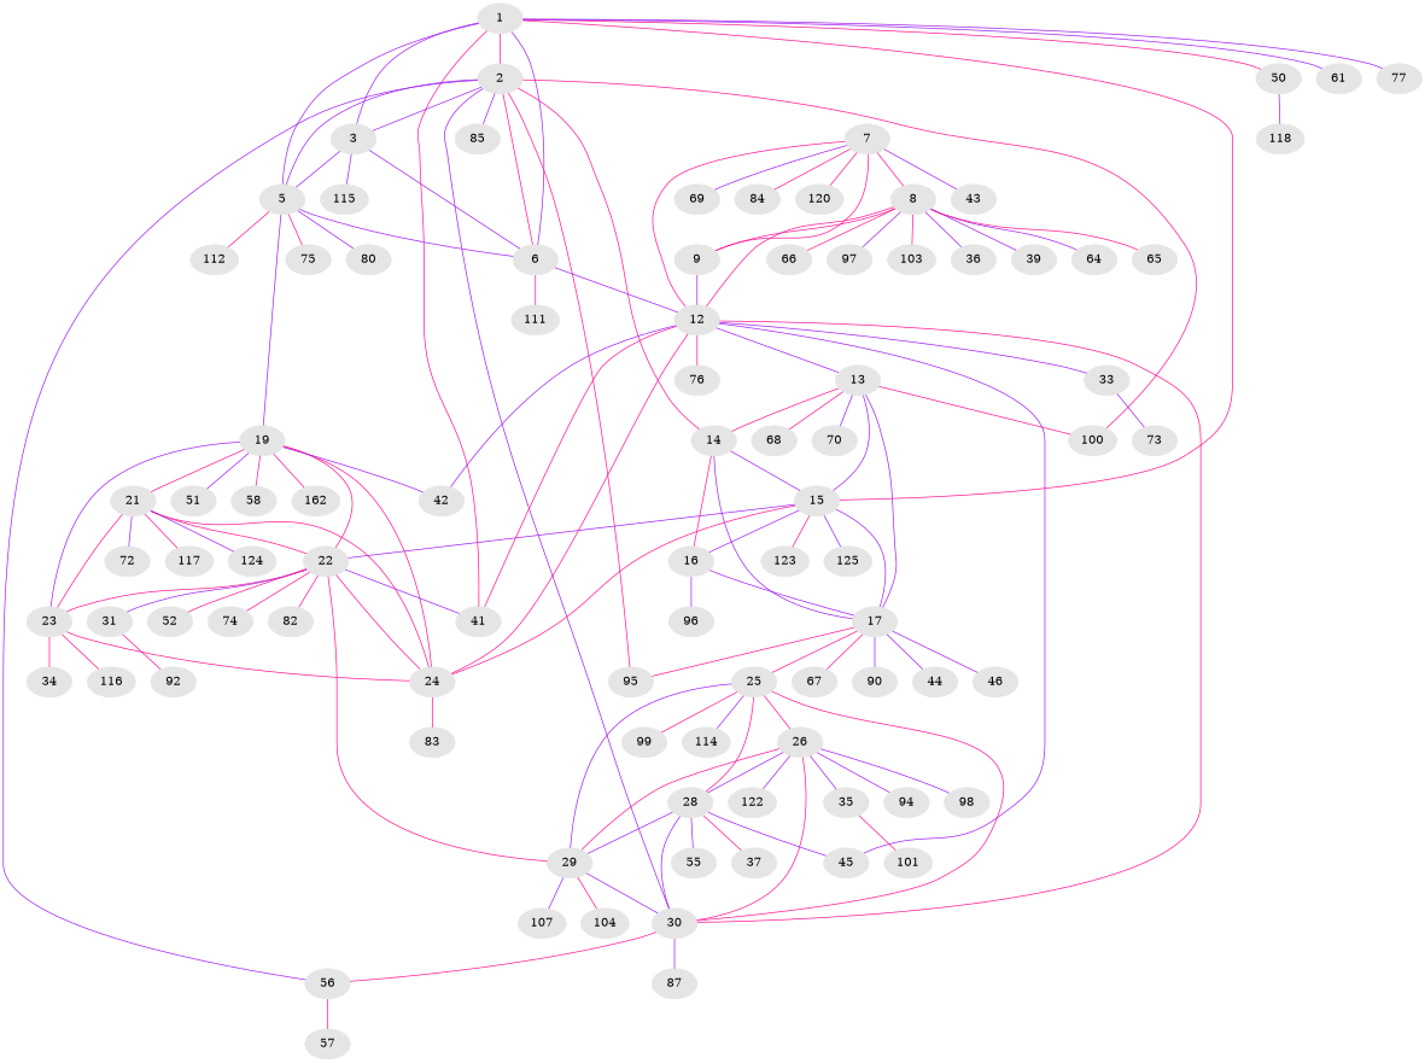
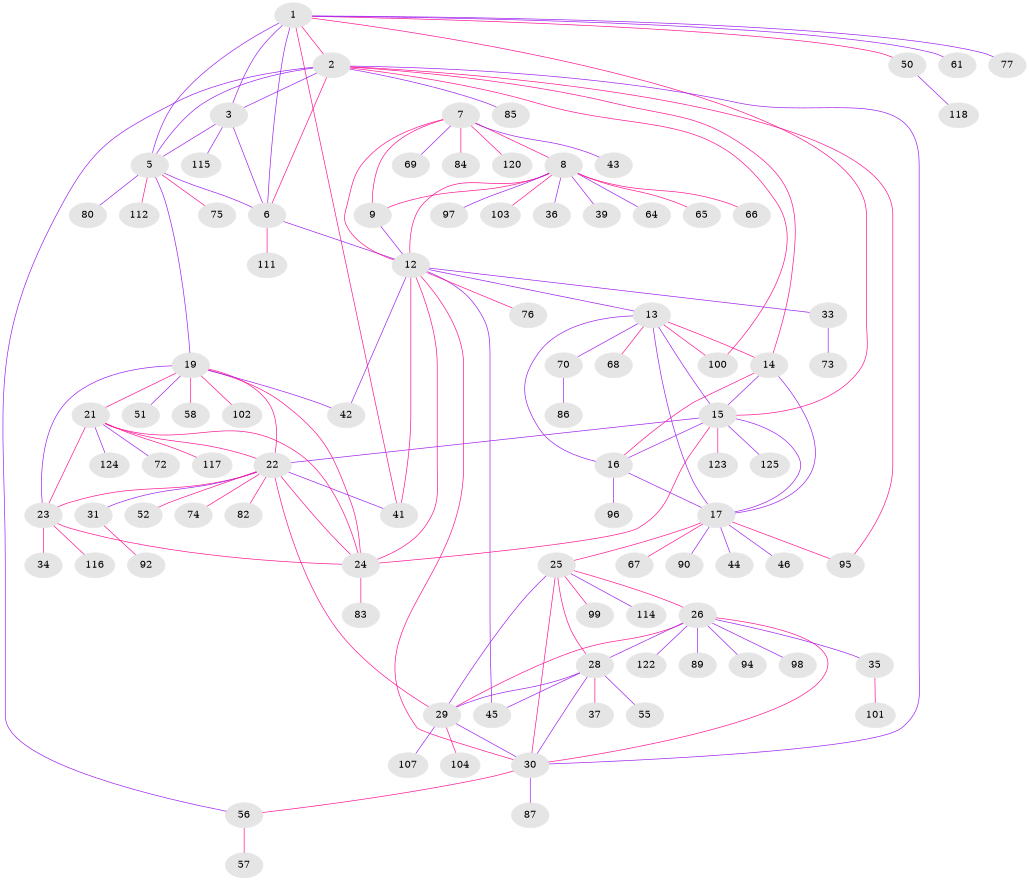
  graph {
    node [color=gray90 style=filled]
    edge [color=purple]
    1 [super="+4"]
    2 [super="+126"]
    3 [super="+48"]
    5 [super="+32"]
    6 [super="+78"]
    15 [super="+71"]
    41
    50 [super="+91"]
    61
    77
    14
    30 [super="+53"]
    56 [super="+113"]
    85
    95
    100
    115
    19 [super="+20"]
    75
    80
    112
    12 [super="+108"]
    111
    24 [super="+47"]
    16 [super="+63"]
    17 [super="+38"]
    22 [super="+54"]
    123
    125
    118
    87
    57
    42
    21 [super="+62"]
    23 [super="+110"]
    51
    58
-   102 [label=162]
+   102
    13 [super="+18"]
    33 [super="+40"]
    45 [super="+88"]
    76
    7 [super="+11"]
    8 [super="+10"]
    9 [super="+81"]
    43 [super="+49"]
    69
    84
    120
    36
    39
    64
    65 [super="+105"]
    66
    97
    103
    68
    70
    83
    73
    96
    25 [super="+27"]
    44
    46 [super="+121"]
    67
    90
+   86
    29 [super="+106"]
    31 [super="+119"]
    52
    74
    82
    26 [super="+60"]
    28 [super="+79"]
    99
    114
    72
    117
    124
    34 [super="+109"]
    116
    104
    107
    92
    35 [super="+93"]
+   89
    94
    98
    122
    37
    55 [super="+59"]
    101
    1 -- 2 [color=deeppink weight=2]
    1 -- 3 [weight=2]
    1 -- 5 [weight=2]
    1 -- 6 [weight=2]
    1 -- 15 [color=deeppink]
    1 -- 41 [color=deeppink]
    1 -- 50 [color=deeppink]
    1 -- 61
    1 -- 77
    2 -- 3
    2 -- 5
    2 -- 6 [color=deeppink]
    2 -- 14 [color=deeppink]
    2 -- 30
    2 -- 56
    2 -- 85
    2 -- 95 [color=deeppink]
    2 -- 100 [color=deeppink]
    3 -- 5
    3 -- 6
    3 -- 115
    5 -- 6
    5 -- 19
    5 -- 75 [color=deeppink]
    5 -- 80
    5 -- 112 [color=deeppink]
    6 -- 12
    6 -- 111 [color=deeppink]
    15 -- 24 [color=deeppink]
    15 -- 16
    15 -- 17
    15 -- 22
    15 -- 123 [color=deeppink]
    15 -- 125
    50 -- 118
    14 -- 15
    14 -- 16 [color=deeppink]
    14 -- 17
    30 -- 56 [color=deeppink]
    30 -- 87
    56 -- 57 [color=deeppink]
    19 -- 24 [color=deeppink weight=2]
    19 -- 22 [color=deeppink weight=2]
    19 -- 42
    19 -- 21 [color=deeppink weight=2]
    19 -- 23 [weight=2]
    19 -- 51
    19 -- 58 [color=deeppink]
    19 -- 102 [color=deeppink]
    12 -- 41 [color=deeppink]
    12 -- 30 [color=deeppink]
    12 -- 24 [color=deeppink]
    12 -- 42
    12 -- 13
    12 -- 33
    12 -- 45
    12 -- 76 [color=deeppink]
    24 -- 83 [color=deeppink]
    16 -- 17
    16 -- 96
    17 -- 95 [color=deeppink]
    17 -- 25 [color=deeppink]
    17 -- 44
    17 -- 46
    17 -- 67 [color=deeppink]
    17 -- 90
    22 -- 41
    22 -- 24 [color=deeppink]
    22 -- 23 [color=deeppink]
    22 -- 29 [color=deeppink]
    22 -- 31
    22 -- 52 [color=deeppink]
    22 -- 74 [color=deeppink]
    22 -- 82 [color=deeppink]
    21 -- 24 [color=deeppink]
    21 -- 22 [color=deeppink]
    21 -- 23 [color=deeppink]
    21 -- 72
    21 -- 117 [color=deeppink]
    21 -- 124
    23 -- 24 [color=deeppink]
    23 -- 34 [color=deeppink]
    23 -- 116 [color=deeppink]
    13 -- 15 [weight=2]
    13 -- 14 [color=deeppink weight=2]
    13 -- 100 [color=deeppink]
+   13 -- 16 [weight=2]
    13 -- 17 [weight=2]
    13 -- 68 [color=deeppink]
    13 -- 70
    33 -- 73
    7 -- 12 [color=deeppink weight=2]
    7 -- 8 [color=deeppink weight=4]
    7 -- 9 [color=deeppink weight=2]
    7 -- 43
    7 -- 69
    7 -- 84 [color=deeppink]
    7 -- 120 [color=deeppink]
    8 -- 12 [color=deeppink weight=2]
    8 -- 9 [color=deeppink weight=2]
    8 -- 36
    8 -- 39
    8 -- 64
    8 -- 65 [color=deeppink]
    8 -- 66 [color=deeppink]
    8 -- 97
    8 -- 103 [color=deeppink]
    9 -- 12
+   70 -- 86
    25 -- 30 [color=deeppink weight=2]
    25 -- 29 [weight=2]
    25 -- 26 [color=deeppink weight=2]
    25 -- 28 [color=deeppink weight=2]
    25 -- 99 [color=deeppink]
    25 -- 114
    29 -- 30
    29 -- 104 [color=deeppink]
    29 -- 107
    31 -- 92 [color=deeppink]
    26 -- 30 [color=deeppink]
    26 -- 29 [color=deeppink]
    26 -- 28
    26 -- 35
+   26 -- 89
    26 -- 94
    26 -- 98
    26 -- 122
    28 -- 30
    28 -- 45
    28 -- 29
    28 -- 37 [color=deeppink]
    28 -- 55
    35 -- 101 [color=deeppink]
  }
